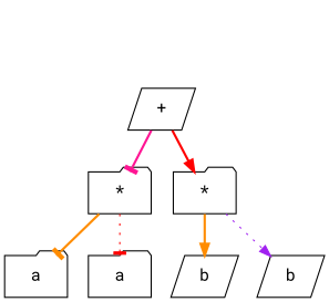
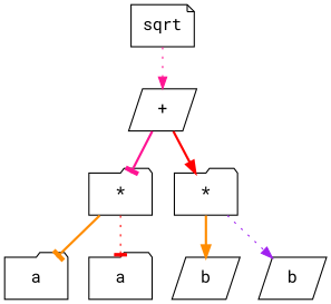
  digraph {
    ordering=out
    fontname="Roboto Mono"
    node [shape=folder fontname="Roboto Mono"]
    edge [color=deeppink style=bold arrowhead=normal fontname="Roboto Mono"]
+   n1 [label=sqrt shape=note]
    n2 [label="+" shape=parallelogram]
    n3 [label="*"]
    n4 [label="*"]
    n5 [label=a]
    n6 [label=a]
    n7 [label=b shape=parallelogram]
    n8 [label=b shape=parallelogram]
+   n1 -> n2 [style=dotted]
    n2 -> n3 [arrowhead=tee]
    n2 -> n4 [color=red]
    n3 -> n5 [color=darkorange arrowhead=tee]
    n3 -> n6 [color=red style=dotted arrowhead=tee]
    n4 -> n7 [color=darkorange]
    n4 -> n8 [color=purple style=dotted]
  }
